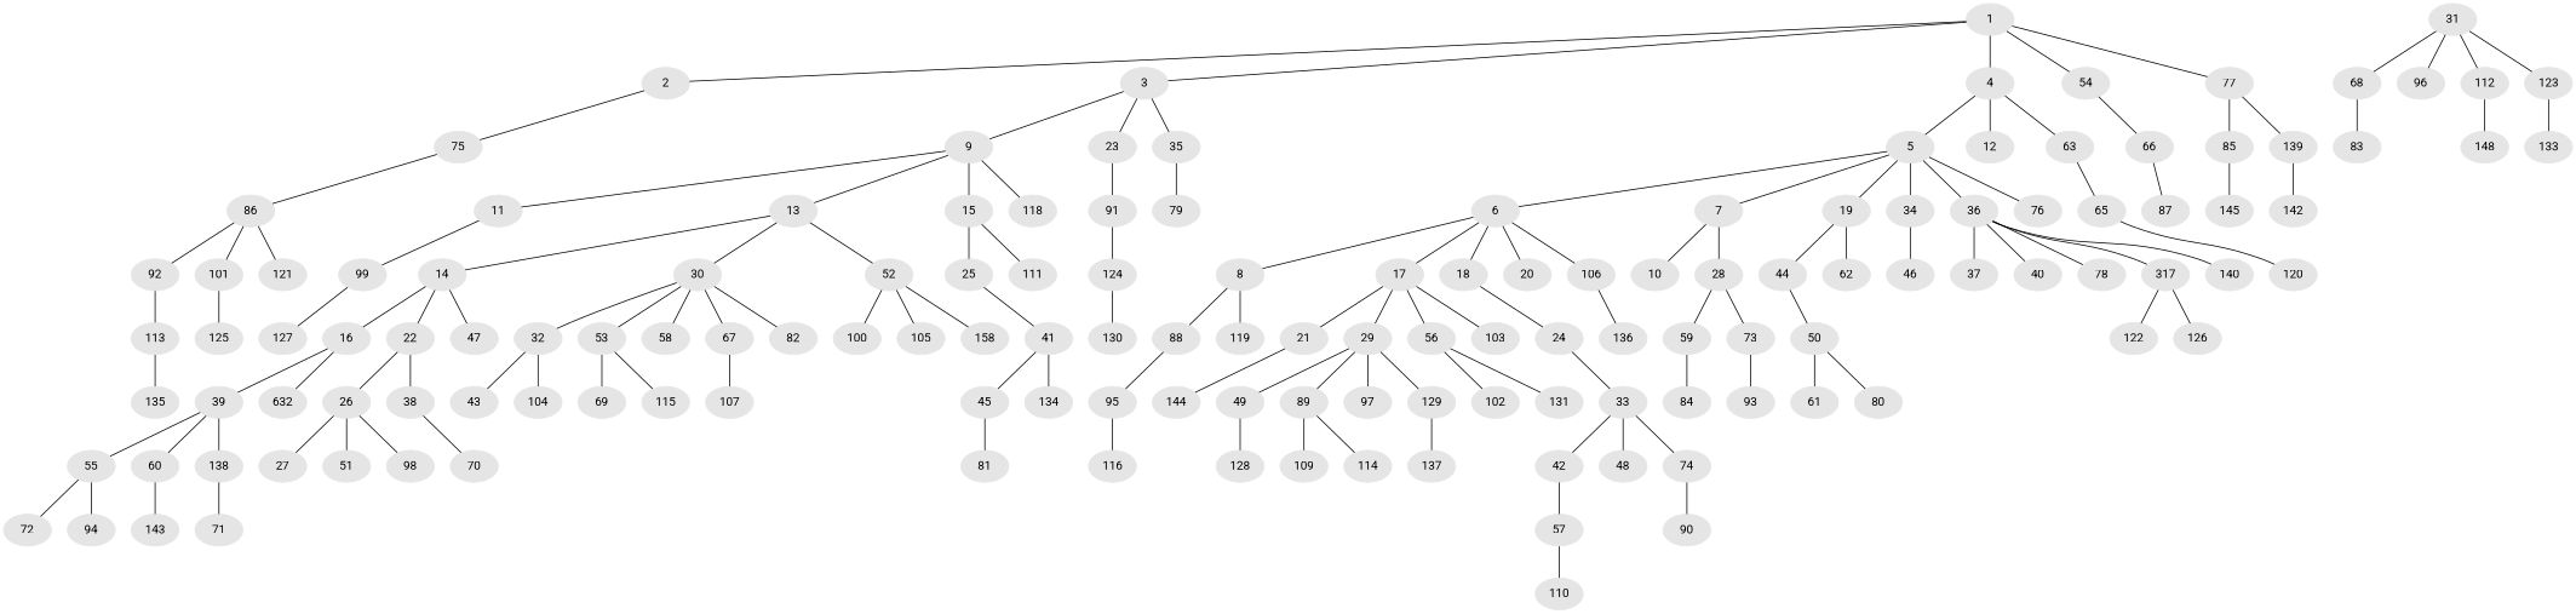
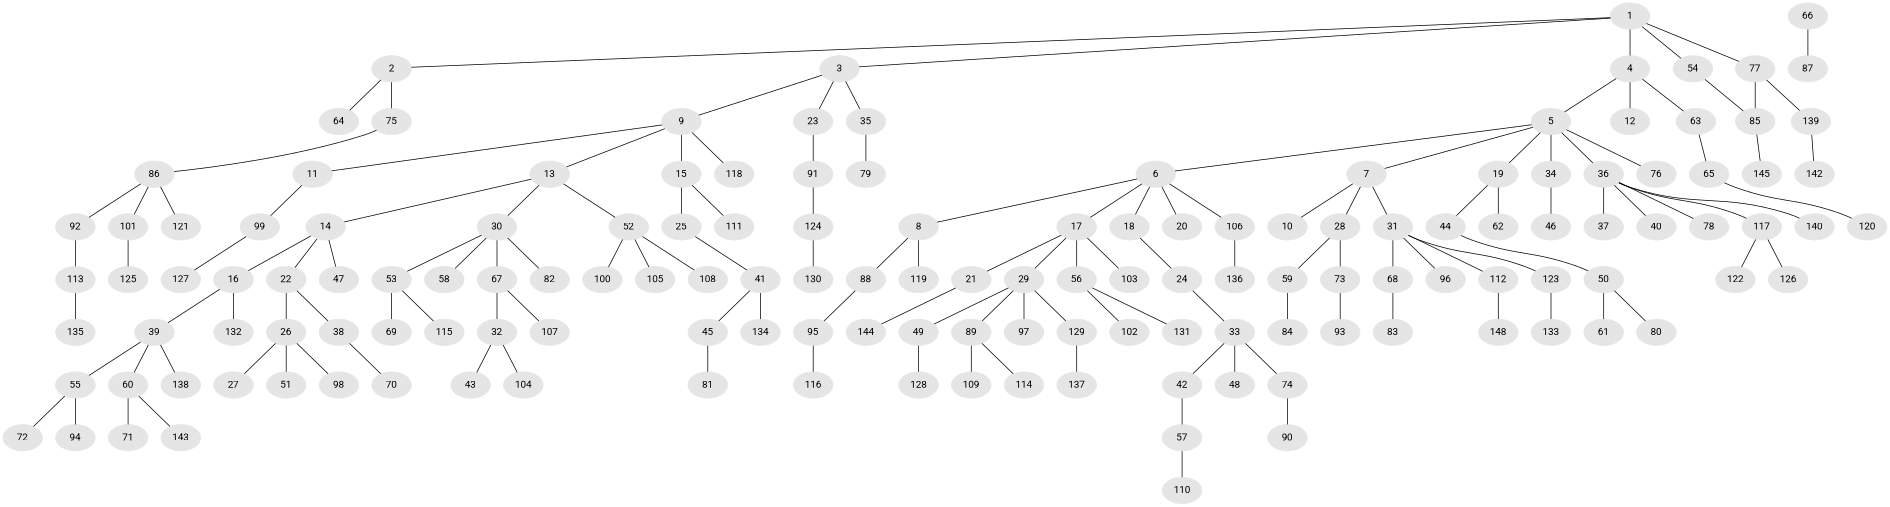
  graph {
    fontname=Roboto
    node [color=gray90 fontname=Roboto style=filled]
    edge [fontname=Roboto]
    1
    2
    3
    4
    54
    77
+   64
    75
    9
    23
    35
    5
    12
    63
    66
    85
    139
    86
    11
    13
    15
    118
    91
    79
    6
    7
    19
    34
    36
    76
    65
    8
    17
    18
    20
    106
    10
    28
    31
    44
    62
    46
    37
    40
    78
-   117 [label=317]
+   117
    140
    88
    119
    21
    29
    56
    103
    24
    136
    59
    73
    68
    96
    112
    123
    95
    99
    14
    30
    52
    25
    111
    127
    16
    22
    47
    32
    53
    58
    67
    82
    100
    105
-   108 [label=158]
+   108
    39
-   132 [label=632]
+   132
    26
    38
    41
    55
    60
    138
    144
    49
    89
    97
    129
    102
    131
    33
    50
    27
    51
    98
    70
    124
    42
    48
    74
    45
    134
    84
    93
    128
    109
    114
    137
    43
    104
    69
    115
    107
    83
    n120 [label=148]
    133
    57
    90
    122
    126
    72
    94
    71
    143
    81
    110
    61
    80
    87
    120
    92
    101
    121
    145
    142
    113
    125
    116
    130
    135
    1 -- 2
    1 -- 3
    1 -- 4
    1 -- 54
    1 -- 77
+   2 -- 64
    2 -- 75
    3 -- 9
    3 -- 23
    3 -- 35
    4 -- 5
    4 -- 12
    4 -- 63
-   54 -- 66
+   54 -- 85
    77 -- 85
    77 -- 139
    75 -- 86
    9 -- 11
    9 -- 13
    9 -- 15
    9 -- 118
    23 -- 91
    35 -- 79
    5 -- 6
    5 -- 7
    5 -- 19
    5 -- 34
    5 -- 36
    5 -- 76
    63 -- 65
    66 -- 87
    85 -- 145
    139 -- 142
    86 -- 92
    86 -- 101
    86 -- 121
    11 -- 99
    13 -- 14
    13 -- 30
    13 -- 52
    15 -- 25
    15 -- 111
    91 -- 124
    6 -- 8
    6 -- 17
    6 -- 18
    6 -- 20
    6 -- 106
    7 -- 10
    7 -- 28
+   7 -- 31
    19 -- 44
    19 -- 62
    34 -- 46
    36 -- 37
    36 -- 40
    36 -- 78
    36 -- 117
    36 -- 140
    65 -- 120
    8 -- 88
    8 -- 119
    17 -- 21
    17 -- 29
    17 -- 56
    17 -- 103
    18 -- 24
    106 -- 136
    28 -- 59
    28 -- 73
    31 -- 68
    31 -- 96
    31 -- 112
    31 -- 123
    44 -- 50
    117 -- 122
    117 -- 126
    88 -- 95
    21 -- 144
    29 -- 49
    29 -- 89
    29 -- 97
    29 -- 129
    56 -- 102
    56 -- 131
    24 -- 33
    59 -- 84
    73 -- 93
    68 -- 83
    112 -- n120
    123 -- 133
    95 -- 116
    99 -- 127
    14 -- 16
    14 -- 22
    14 -- 47
-   30 -- 32
+   67 -- 32
    30 -- 53
    30 -- 58
    30 -- 67
    30 -- 82
    52 -- 100
    52 -- 105
    52 -- 108
    25 -- 41
    16 -- 39
    16 -- 132
    22 -- 26
    22 -- 38
    32 -- 43
    32 -- 104
    53 -- 69
    53 -- 115
    67 -- 107
    39 -- 55
    39 -- 60
    39 -- 138
    26 -- 27
    26 -- 51
    26 -- 98
    38 -- 70
    41 -- 45
    41 -- 134
    55 -- 72
    55 -- 94
-   138 -- 71
+   60 -- 71
    60 -- 143
    49 -- 128
    89 -- 109
    89 -- 114
    129 -- 137
    33 -- 42
    33 -- 48
    33 -- 74
    50 -- 61
    50 -- 80
    124 -- 130
    42 -- 57
    74 -- 90
    45 -- 81
    57 -- 110
    92 -- 113
    101 -- 125
    113 -- 135
  }
